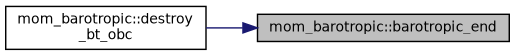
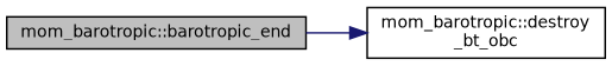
  digraph {
    rankdir=LR
    node [color=black fontname=Helvetica fontsize=10 shape=record style=filled]
    n1 [fillcolor=grey75 fontcolor=black height=0.2 label="mom_barotropic::barotropic_end" width=0.4]
    n2 [fillcolor=white height=0.2 label="mom_barotropic::destroy\l_bt_obc" width=0.4]
-   n2 -> n1 [color=midnightblue fontname=Helvetica fontsize=10 labelfontname=Helvetica labelfontsize=10 style=solid]
+   n1 -> n2 [color=midnightblue fontname=Helvetica fontsize=10 labelfontname=Helvetica labelfontsize=10 style=solid]
  }
